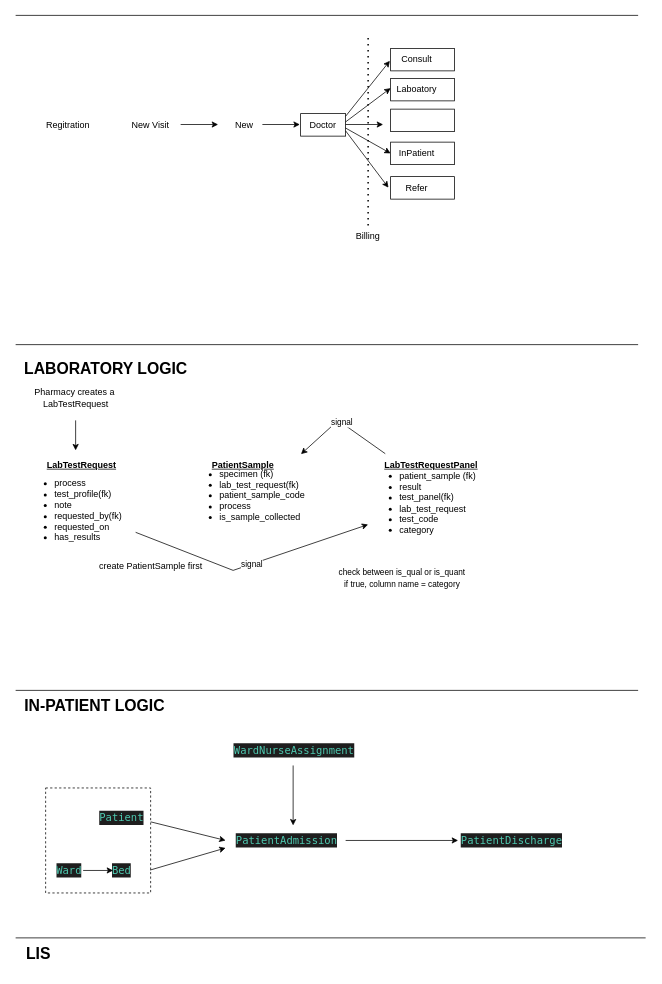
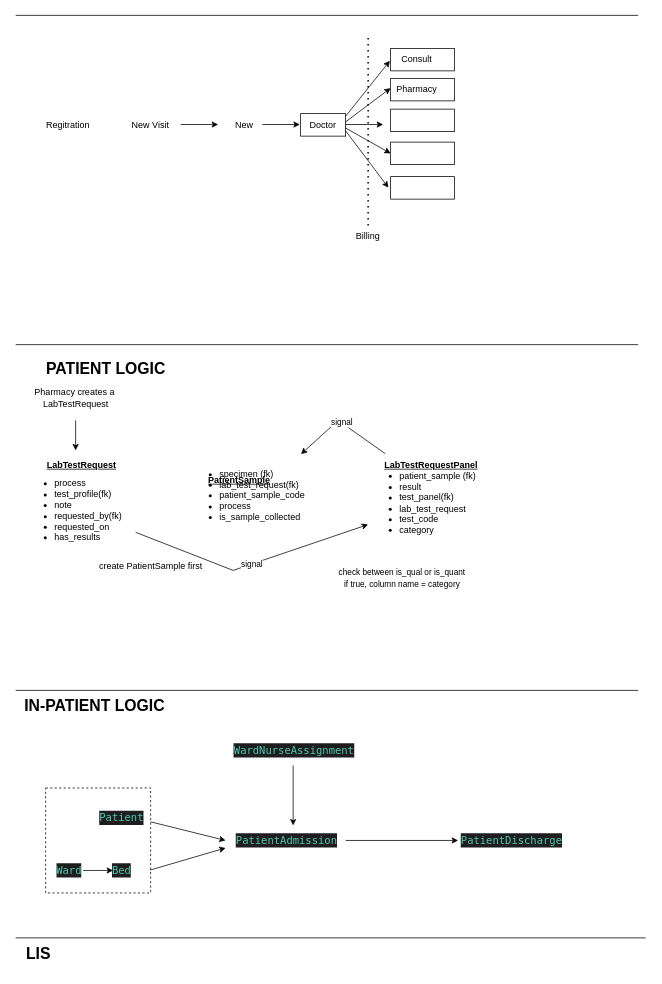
  <mxCell id="0" />
  <mxCell id="1" parent="0" />
  <mxCell id="2" value="" style="rounded=0;whiteSpace=wrap;html=1;" vertex="1" parent="1"><mxGeometry x="400" y="151" width="60" height="30" as="geometry" /></mxCell>
  <mxCell id="3" value="" style="rounded=0;whiteSpace=wrap;html=1;" vertex="1" parent="1"><mxGeometry x="520" y="145" width="85" height="30" as="geometry" /></mxCell>
  <mxCell id="4" value="" style="rounded=0;whiteSpace=wrap;html=1;" vertex="1" parent="1"><mxGeometry x="520" y="104" width="85" height="30" as="geometry" /></mxCell>
  <mxCell id="5" value="" style="rounded=0;whiteSpace=wrap;html=1;" vertex="1" parent="1"><mxGeometry x="520" y="64" width="85" height="30" as="geometry" /></mxCell>
  <mxCell id="6" value="" style="whiteSpace=wrap;html=1;aspect=fixed;dashed=1;" vertex="1" parent="1"><mxGeometry x="60" y="1050.11" width="140" height="140" as="geometry" /></mxCell>
  <mxCell id="7" value="&lt;b&gt;&lt;font size=&quot;1&quot; style=&quot;&quot;&gt;&lt;u style=&quot;font-size: 12px;&quot;&gt;LabTestRequest&lt;/u&gt;&lt;/font&gt;&lt;/b&gt;" style="text;html=1;align=left;verticalAlign=middle;resizable=0;points=[];autosize=1;strokeColor=none;fillColor=none;" parent="1" vertex="1"><mxGeometry x="60" y="605" width="120" height="30" as="geometry" /></mxCell>
  <mxCell id="8" value="&lt;ul&gt;&lt;li&gt;process&lt;/li&gt;&lt;li&gt;test_profile(fk)&lt;/li&gt;&lt;li&gt;note&lt;/li&gt;&lt;li&gt;requested_by(fk)&lt;/li&gt;&lt;li&gt;requested_on&lt;/li&gt;&lt;li&gt;has_results&lt;/li&gt;&lt;/ul&gt;" style="text;html=1;align=left;verticalAlign=middle;resizable=0;points=[];autosize=1;strokeColor=none;fillColor=none;" parent="1" vertex="1"><mxGeometry x="30" y="620" width="150" height="120" as="geometry" /></mxCell>
- <mxCell id="9" value="&lt;b&gt;&lt;font size=&quot;1&quot; style=&quot;&quot;&gt;&lt;u style=&quot;font-size: 12px;&quot;&gt;PatientSample&lt;/u&gt;&lt;/font&gt;&lt;/b&gt;" style="text;html=1;align=left;verticalAlign=middle;resizable=0;points=[];autosize=1;strokeColor=none;fillColor=none;" parent="1" vertex="1"><mxGeometry x="280" y="605" width="110" height="30" as="geometry" /></mxCell>
+ <mxCell id="9" value="&lt;b&gt;&lt;font size=&quot;1&quot; style=&quot;&quot;&gt;&lt;u style=&quot;font-size: 12px;&quot;&gt;PatientSample&lt;/u&gt;&lt;/font&gt;&lt;/b&gt;" style="text;html=1;align=left;verticalAlign=middle;resizable=0;points=[];autosize=1;strokeColor=none;fillColor=none;" parent="1" vertex="1"><mxGeometry x="275" y="625" width="110" height="30" as="geometry" /></mxCell>
  <mxCell id="10" value="&lt;ul&gt;&lt;li&gt;specimen (fk)&lt;/li&gt;&lt;li&gt;lab_test_request(fk)&lt;/li&gt;&lt;li&gt;patient_sample_code&lt;/li&gt;&lt;li&gt;process&lt;/li&gt;&lt;li&gt;is_sample_collected&lt;/li&gt;&lt;/ul&gt;" style="text;html=1;align=left;verticalAlign=middle;resizable=0;points=[];autosize=1;strokeColor=none;fillColor=none;" parent="1" vertex="1"><mxGeometry x="250" y="605" width="180" height="110" as="geometry" /></mxCell>
  <mxCell id="11" value="&lt;ul&gt;&lt;li&gt;patient_sample (fk)&lt;/li&gt;&lt;li&gt;result&lt;/li&gt;&lt;li&gt;test_panel(fk)&lt;/li&gt;&lt;li&gt;lab_test_request&lt;/li&gt;&lt;li&gt;test_code&lt;/li&gt;&lt;li&gt;category&lt;/li&gt;&lt;/ul&gt;" style="text;html=1;align=left;verticalAlign=middle;resizable=0;points=[];autosize=1;strokeColor=none;fillColor=none;" parent="1" vertex="1"><mxGeometry x="490" y="610" width="170" height="120" as="geometry" /></mxCell>
  <mxCell id="12" value="&lt;b&gt;&lt;font size=&quot;1&quot; style=&quot;&quot;&gt;&lt;u style=&quot;font-size: 12px;&quot;&gt;LabTestRequestPanel&lt;/u&gt;&lt;/font&gt;&lt;/b&gt;" style="text;html=1;align=left;verticalAlign=middle;resizable=0;points=[];autosize=1;strokeColor=none;fillColor=none;" parent="1" vertex="1"><mxGeometry x="510" y="605" width="150" height="30" as="geometry" /></mxCell>
  <mxCell id="13" value="" style="endArrow=classic;html=1;rounded=0;exitX=0.019;exitY=-0.02;exitDx=0;exitDy=0;exitPerimeter=0;" parent="1" source="12" target="10" edge="1"><mxGeometry relative="1" as="geometry"><mxPoint x="365" y="635" as="sourcePoint" /><mxPoint x="390" y="590" as="targetPoint" /><Array as="points"><mxPoint x="450" y="560" /></Array></mxGeometry></mxCell>
  <mxCell id="14" value="signal" style="edgeLabel;resizable=0;html=1;;align=center;verticalAlign=middle;" parent="13" connectable="0" vertex="1"><mxGeometry relative="1" as="geometry" /></mxCell>
  <mxCell id="15" value="" style="endArrow=classic;html=1;rounded=0;" parent="1" source="8" target="11" edge="1"><mxGeometry relative="1" as="geometry"><mxPoint x="270" y="760" as="sourcePoint" /><mxPoint x="430" y="760" as="targetPoint" /><Array as="points"><mxPoint x="310" y="760" /></Array></mxGeometry></mxCell>
  <mxCell id="16" value="signal" style="edgeLabel;resizable=0;html=1;;align=center;verticalAlign=middle;" parent="15" connectable="0" vertex="1"><mxGeometry relative="1" as="geometry" /></mxCell>
  <mxCell id="17" value="&lt;div style=&quot;color: rgb(212, 212, 212); background-color: rgb(30, 30, 30); font-family: &amp;quot;Droid Sans Mono&amp;quot;, &amp;quot;monospace&amp;quot;, monospace; font-size: 14px; line-height: 19px; white-space-collapse: preserve;&quot;&gt;&lt;span style=&quot;color: #4ec9b0;&quot;&gt;PatientAdmission&lt;/span&gt;&lt;/div&gt;" style="edgeLabel;resizable=0;html=1;;align=center;verticalAlign=middle;fontSize=19;" connectable="0" vertex="1" parent="15"><mxGeometry relative="1" as="geometry"><mxPoint x="46" y="368" as="offset" /></mxGeometry></mxCell>
  <mxCell id="18" value="&lt;div style=&quot;color: rgb(212, 212, 212); background-color: rgb(30, 30, 30); font-family: &amp;quot;Droid Sans Mono&amp;quot;, &amp;quot;monospace&amp;quot;, monospace; font-size: 14px; line-height: 19px; white-space-collapse: preserve;&quot;&gt;&lt;div style=&quot;line-height: 19px;&quot;&gt;&lt;span style=&quot;color: #4ec9b0;&quot;&gt;PatientDischarge&lt;/span&gt;&lt;/div&gt;&lt;/div&gt;" style="edgeLabel;resizable=0;html=1;;align=center;verticalAlign=middle;fontSize=19;" connectable="0" vertex="1" parent="15"><mxGeometry relative="1" as="geometry"><mxPoint x="346" y="368" as="offset" /></mxGeometry></mxCell>
  <mxCell id="19" value="&lt;div style=&quot;color: rgb(212, 212, 212); background-color: rgb(30, 30, 30); font-family: &amp;quot;Droid Sans Mono&amp;quot;, &amp;quot;monospace&amp;quot;, monospace; font-size: 14px; line-height: 19px; white-space-collapse: preserve;&quot;&gt;&lt;div style=&quot;line-height: 19px;&quot;&gt;&lt;div style=&quot;line-height: 19px;&quot;&gt;&lt;span style=&quot;color: #4ec9b0;&quot;&gt;WardNurseAssignment&lt;/span&gt;&lt;/div&gt;&lt;/div&gt;&lt;/div&gt;" style="edgeLabel;resizable=0;html=1;;align=center;verticalAlign=middle;fontSize=19;" connectable="0" vertex="1" parent="15"><mxGeometry relative="1" as="geometry"><mxPoint x="56" y="248" as="offset" /></mxGeometry></mxCell>
  <mxCell id="20" value="&lt;div style=&quot;color: rgb(212, 212, 212); background-color: rgb(30, 30, 30); font-family: &amp;quot;Droid Sans Mono&amp;quot;, &amp;quot;monospace&amp;quot;, monospace; font-size: 14px; line-height: 19px; white-space-collapse: preserve;&quot;&gt;&lt;span style=&quot;color: #4ec9b0;&quot;&gt;Patient&lt;/span&gt;&lt;/div&gt;" style="edgeLabel;resizable=0;html=1;;align=center;verticalAlign=middle;fontSize=19;" connectable="0" vertex="1" parent="15"><mxGeometry relative="1" as="geometry"><mxPoint x="-174" y="338" as="offset" /></mxGeometry></mxCell>
  <mxCell id="21" value="&lt;div style=&quot;color: rgb(212, 212, 212); background-color: rgb(30, 30, 30); font-family: &amp;quot;Droid Sans Mono&amp;quot;, &amp;quot;monospace&amp;quot;, monospace; font-size: 14px; line-height: 19px; white-space-collapse: preserve;&quot;&gt;&lt;span style=&quot;color: #4ec9b0;&quot;&gt;Bed&lt;/span&gt;&lt;/div&gt;" style="edgeLabel;resizable=0;html=1;;align=center;verticalAlign=middle;fontSize=19;" connectable="0" vertex="1" parent="15"><mxGeometry relative="1" as="geometry"><mxPoint x="-174" y="408" as="offset" /></mxGeometry></mxCell>
  <mxCell id="22" value="&lt;div style=&quot;background-color: rgb(30, 30, 30); font-family: &amp;quot;Droid Sans Mono&amp;quot;, &amp;quot;monospace&amp;quot;, monospace; font-size: 14px; line-height: 19px; white-space-collapse: preserve; color: rgb(212, 212, 212);&quot;&gt;&lt;font color=&quot;#4ec9b0&quot;&gt;Ward&lt;/font&gt;&lt;/div&gt;" style="edgeLabel;resizable=0;html=1;;align=center;verticalAlign=middle;fontSize=19;" connectable="0" vertex="1" parent="15"><mxGeometry relative="1" as="geometry"><mxPoint x="-244" y="408" as="offset" /></mxGeometry></mxCell>
  <mxCell id="23" value="create PatientSample first" style="text;html=1;align=center;verticalAlign=middle;resizable=0;points=[];autosize=1;strokeColor=none;fillColor=none;" parent="1" vertex="1"><mxGeometry x="120" y="740" width="160" height="30" as="geometry" /></mxCell>
  <mxCell id="24" value="Pharmacy creates a&amp;nbsp;&lt;div&gt;LabTestRequest&lt;/div&gt;" style="text;html=1;align=center;verticalAlign=middle;resizable=0;points=[];autosize=1;strokeColor=none;fillColor=none;" parent="1" vertex="1"><mxGeometry x="45" y="510" width="110" height="40" as="geometry" /></mxCell>
  <mxCell id="25" value="" style="endArrow=classic;html=1;rounded=0;" parent="1" edge="1"><mxGeometry width="50" height="50" relative="1" as="geometry"><mxPoint x="100" y="560" as="sourcePoint" /><mxPoint x="100" y="600" as="targetPoint" /></mxGeometry></mxCell>
  <mxCell id="26" value="&lt;span style=&quot;font-size: 11px;&quot;&gt;check between is_qual or is_quant&lt;/span&gt;&lt;div&gt;&lt;span style=&quot;font-size: 11px;&quot;&gt;if true, column name = category&lt;/span&gt;&lt;/div&gt;" style="text;html=1;align=center;verticalAlign=middle;resizable=0;points=[];autosize=1;strokeColor=none;fillColor=none;strokeWidth=0;" parent="1" vertex="1"><mxGeometry x="440" y="750" width="190" height="40" as="geometry" /></mxCell>
  <mxCell id="27" value="" style="endArrow=classic;html=1;rounded=0;exitX=1.001;exitY=0.323;exitDx=0;exitDy=0;exitPerimeter=0;" edge="1" parent="1" source="6"><mxGeometry width="50" height="50" relative="1" as="geometry"><mxPoint x="190" y="1090.11" as="sourcePoint" /><mxPoint x="300" y="1120.11" as="targetPoint" /></mxGeometry></mxCell>
  <mxCell id="28" value="" style="endArrow=classic;html=1;rounded=0;exitX=0.995;exitY=0.782;exitDx=0;exitDy=0;exitPerimeter=0;" edge="1" parent="1" source="6"><mxGeometry width="50" height="50" relative="1" as="geometry"><mxPoint x="190" y="1160.11" as="sourcePoint" /><mxPoint x="300" y="1130.11" as="targetPoint" /></mxGeometry></mxCell>
  <mxCell id="29" value="" style="endArrow=classic;html=1;rounded=0;" edge="1" parent="1"><mxGeometry width="50" height="50" relative="1" as="geometry"><mxPoint x="460" y="1120.11" as="sourcePoint" /><mxPoint x="610" y="1120.11" as="targetPoint" /></mxGeometry></mxCell>
  <mxCell id="30" value="" style="endArrow=classic;html=1;rounded=0;" edge="1" parent="1"><mxGeometry width="50" height="50" relative="1" as="geometry"><mxPoint x="390" y="1020.11" as="sourcePoint" /><mxPoint x="390" y="1100.11" as="targetPoint" /></mxGeometry></mxCell>
  <mxCell id="31" value="" style="endArrow=classic;html=1;rounded=0;" edge="1" parent="1"><mxGeometry width="50" height="50" relative="1" as="geometry"><mxPoint x="110" y="1160.11" as="sourcePoint" /><mxPoint x="150" y="1160.11" as="targetPoint" /></mxGeometry></mxCell>
  <mxCell id="32" value="&lt;b&gt;&lt;font style=&quot;font-size: 21px;&quot;&gt;IN-PATIENT LOGIC&lt;/font&gt;&lt;/b&gt;" style="text;html=1;align=center;verticalAlign=middle;resizable=0;points=[];autosize=1;strokeColor=none;fillColor=none;" vertex="1" parent="1"><mxGeometry y="920" width="210" height="40" as="geometry" x="20" /></mxCell>
  <mxCell id="33" value="" style="endArrow=none;html=1;rounded=0;" edge="1" parent="1"><mxGeometry width="50" height="50" relative="1" as="geometry"><mxPoint y="920" as="sourcePoint" x="20" /><mxPoint x="850" y="920" as="targetPoint" /></mxGeometry></mxCell>
  <mxCell id="34" value="" style="endArrow=none;html=1;rounded=0;" edge="1" parent="1"><mxGeometry width="50" height="50" relative="1" as="geometry"><mxPoint y="1250" as="sourcePoint" x="20" /><mxPoint x="860" y="1250" as="targetPoint" /></mxGeometry></mxCell>
- <mxCell id="35" value="&lt;b&gt;&lt;font style=&quot;font-size: 21px;&quot;&gt;LABORATORY LOGIC&lt;/font&gt;&lt;/b&gt;" style="text;html=1;align=center;verticalAlign=middle;resizable=0;points=[];autosize=1;strokeColor=none;fillColor=none;" vertex="1" parent="1"><mxGeometry y="470" width="240" height="40" as="geometry" x="20" /></mxCell>
+ <mxCell id="35" value="&lt;b&gt;&lt;font style=&quot;font-size: 21px;&quot;&gt;PATIENT LOGIC&lt;/font&gt;&lt;/b&gt;" style="text;html=1;align=center;verticalAlign=middle;resizable=0;points=[];autosize=1;strokeColor=none;fillColor=none;" vertex="1" parent="1"><mxGeometry y="470" width="240" height="40" as="geometry" x="20" /></mxCell>
  <mxCell id="36" value="&lt;b&gt;&lt;font style=&quot;font-size: 21px;&quot;&gt;LIS&lt;/font&gt;&lt;/b&gt;" style="text;html=1;align=center;verticalAlign=middle;resizable=0;points=[];autosize=1;strokeColor=none;fillColor=none;" vertex="1" parent="1"><mxGeometry y="1250" width="60" height="40" as="geometry" x="20" /></mxCell>
  <mxCell id="37" value="" style="endArrow=none;html=1;rounded=0;" edge="1" parent="1"><mxGeometry width="50" height="50" relative="1" as="geometry"><mxPoint y="459" as="sourcePoint" x="20" /><mxPoint x="850" y="459" as="targetPoint" /></mxGeometry></mxCell>
  <mxCell id="38" value="" style="endArrow=none;html=1;rounded=0;" edge="1" parent="1"><mxGeometry width="50" height="50" relative="1" as="geometry"><mxPoint y="20" as="sourcePoint" x="20" /><mxPoint x="850" y="20" as="targetPoint" /></mxGeometry></mxCell>
  <mxCell id="39" value="Regitration" style="text;html=1;align=center;verticalAlign=middle;whiteSpace=wrap;rounded=0;" vertex="1" parent="1"><mxGeometry x="60" y="151" width="60" height="30" as="geometry" /></mxCell>
  <mxCell id="40" value="New Visit" style="text;html=1;align=center;verticalAlign=middle;whiteSpace=wrap;rounded=0;" vertex="1" parent="1"><mxGeometry x="170" y="151" width="60" height="30" as="geometry" /></mxCell>
  <mxCell id="41" value="New" style="text;html=1;align=center;verticalAlign=middle;whiteSpace=wrap;rounded=0;" vertex="1" parent="1"><mxGeometry x="295" y="151" width="60" height="30" as="geometry" /></mxCell>
  <mxCell id="42" value="Consult" style="text;html=1;align=center;verticalAlign=middle;whiteSpace=wrap;rounded=0;" vertex="1" parent="1"><mxGeometry x="525" y="64" width="60" height="30" as="geometry" /></mxCell>
- <mxCell id="43" value="Laboatory" style="text;html=1;align=center;verticalAlign=middle;whiteSpace=wrap;rounded=0;" vertex="1" parent="1"><mxGeometry x="525" y="104" width="60" height="30" as="geometry" /></mxCell>
+ <mxCell id="43" value="Pharmacy" style="text;html=1;align=center;verticalAlign=middle;whiteSpace=wrap;rounded=0;" vertex="1" parent="1"><mxGeometry x="525" y="104" width="60" height="30" as="geometry" /></mxCell>
  <mxCell id="44" value="" style="endArrow=classic;html=1;rounded=0;entryX=0;entryY=0.5;entryDx=0;entryDy=0;exitX=1;exitY=0.5;exitDx=0;exitDy=0;" edge="1" parent="1"><mxGeometry width="50" height="50" relative="1" as="geometry"><mxPoint x="240" y="165.52" as="sourcePoint" /><mxPoint x="290" y="165.52" as="targetPoint" /></mxGeometry></mxCell>
  <mxCell id="45" value="" style="endArrow=classic;html=1;rounded=0;entryX=0;entryY=0.5;entryDx=0;entryDy=0;exitX=1;exitY=0.5;exitDx=0;exitDy=0;" edge="1" parent="1"><mxGeometry width="50" height="50" relative="1" as="geometry"><mxPoint x="349" y="165.52" as="sourcePoint" /><mxPoint x="399" y="165.52" as="targetPoint" /></mxGeometry></mxCell>
  <mxCell id="46" value="Doctor" style="text;html=1;align=center;verticalAlign=middle;whiteSpace=wrap;rounded=0;" vertex="1" parent="1"><mxGeometry x="400" y="151" width="60" height="30" as="geometry" /></mxCell>
  <mxCell id="47" value="" style="endArrow=classic;html=1;rounded=0;entryX=0;entryY=0.5;entryDx=0;entryDy=0;exitX=1;exitY=0.5;exitDx=0;exitDy=0;" edge="1" parent="1"><mxGeometry width="50" height="50" relative="1" as="geometry"><mxPoint x="460" y="165.52" as="sourcePoint" /><mxPoint x="510" y="165.52" as="targetPoint" /></mxGeometry></mxCell>
  <mxCell id="48" value="" style="endArrow=classic;html=1;rounded=0;entryX=-0.012;entryY=0.553;entryDx=0;entryDy=0;exitX=1;exitY=0.25;exitDx=0;exitDy=0;entryPerimeter=0;" edge="1" parent="1" target="5"><mxGeometry width="50" height="50" relative="1" as="geometry"><mxPoint x="460" y="154.5" as="sourcePoint" /><mxPoint x="520" y="82.5" as="targetPoint" /></mxGeometry></mxCell>
  <mxCell id="49" value="" style="endArrow=classic;html=1;rounded=0;entryX=0;entryY=0.5;entryDx=0;entryDy=0;exitX=0.996;exitY=0.637;exitDx=0;exitDy=0;exitPerimeter=0;" edge="1" parent="1" source="46" target="51"><mxGeometry width="50" height="50" relative="1" as="geometry"><mxPoint x="460" y="270" as="sourcePoint" /><mxPoint x="520" y="225" as="targetPoint" /></mxGeometry></mxCell>
  <mxCell id="50" value="" style="endArrow=classic;html=1;rounded=0;entryX=-0.034;entryY=0.489;entryDx=0;entryDy=0;entryPerimeter=0;" edge="1" parent="1" target="53"><mxGeometry width="50" height="50" relative="1" as="geometry"><mxPoint x="460" y="174" as="sourcePoint" /><mxPoint x="520" y="264" as="targetPoint" /></mxGeometry></mxCell>
  <mxCell id="51" value="" style="rounded=0;whiteSpace=wrap;html=1;" vertex="1" parent="1"><mxGeometry x="520" y="189" width="85" height="30" as="geometry" /></mxCell>
- <mxCell id="52" value="InPatient" style="text;html=1;align=center;verticalAlign=middle;whiteSpace=wrap;rounded=0;" vertex="1" parent="1"><mxGeometry x="525" y="189" width="60" height="30" as="geometry" /></mxCell>
  <mxCell id="53" value="" style="rounded=0;whiteSpace=wrap;html=1;" vertex="1" parent="1"><mxGeometry x="520" y="235" width="85" height="30" as="geometry" /></mxCell>
- <mxCell id="54" value="Refer" style="text;html=1;align=center;verticalAlign=middle;whiteSpace=wrap;rounded=0;" vertex="1" parent="1"><mxGeometry x="525" y="235" width="60" height="30" as="geometry" /></mxCell>
  <mxCell id="55" value="" style="endArrow=classic;html=1;rounded=0;entryX=0;entryY=0.5;entryDx=0;entryDy=0;" edge="1" parent="1"><mxGeometry width="50" height="50" relative="1" as="geometry"><mxPoint x="460" y="162" as="sourcePoint" /><mxPoint x="520" y="117" as="targetPoint" /></mxGeometry></mxCell>
  <mxCell id="56" value="" style="endArrow=none;dashed=1;html=1;dashPattern=1 3;strokeWidth=2;rounded=0;" edge="1" parent="1"><mxGeometry width="50" height="50" relative="1" as="geometry"><mxPoint x="490" y="300" as="sourcePoint" /><mxPoint x="490" y="50" as="targetPoint" /></mxGeometry></mxCell>
  <mxCell id="57" value="Billing" style="text;html=1;align=center;verticalAlign=middle;whiteSpace=wrap;rounded=0;" vertex="1" parent="1"><mxGeometry x="460" y="300" width="60" height="30" as="geometry" /></mxCell>
